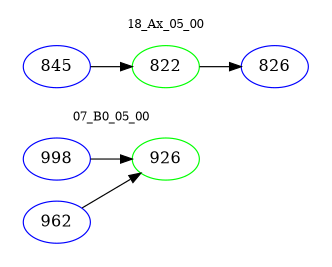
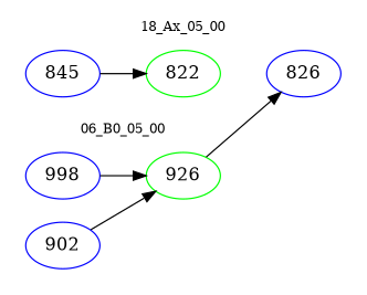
  digraph {
    rankdir=LR
    node [color=blue]
    edge [color=black]
    n1 [label=845]
    n2 [color=green label=822]
    n3 [label=826]
    n4 [label=998]
    n5 [color=green label=926]
-   n6 [label=962]
+   n6 [label=902]
    subgraph cluster_1 {
      color=white
      fontsize=10
      label="18_Ax_05_00"
      n1
      n2
      n3
    }
    subgraph cluster_2 {
      color=white
      fontsize=10
-     label="07_B0_05_00"
+     label="06_B0_05_00"
      n4
      n5
      n6
    }
    n1 -> n2
-   n2 -> n3
+   n5 -> n3
    n4 -> n5
    n6 -> n5
  }
